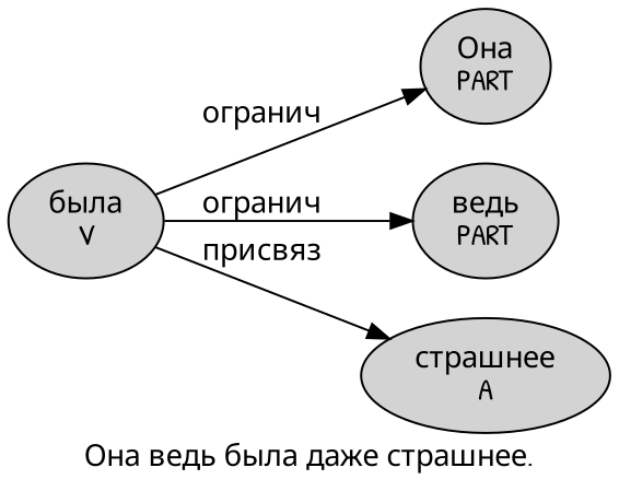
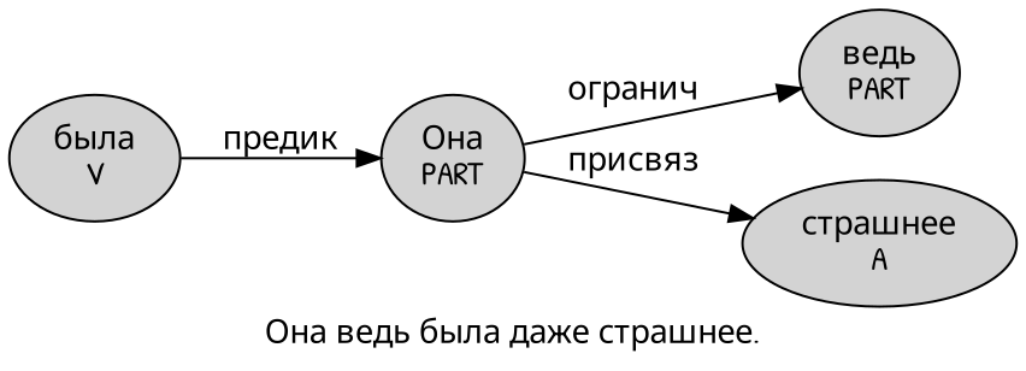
  digraph {
    fontname="Patrick Hand"
    label="Она ведь была даже страшнее."
    rankdir=LR
    node [fillcolor=lightgray fontname="Patrick Hand" penwidth=1 shape=ellipse style=filled]
    edge [fontname="Patrick Hand"]
    n1 [label="Она\nPART"]
    n2 [label="ведь\nPART"]
    n3 [label="была\nV"]
    n4 [label="страшнее\nA"]
-   n3 -> n1 [label="огранич"]
-   n3 -> n2 [label="огранич"]
-   n3 -> n4 [label="присвяз"]
+   n3 -> n1 [label="предик"]
+   n1 -> n2 [label="огранич"]
+   n1 -> n4 [label="присвяз"]
  }
